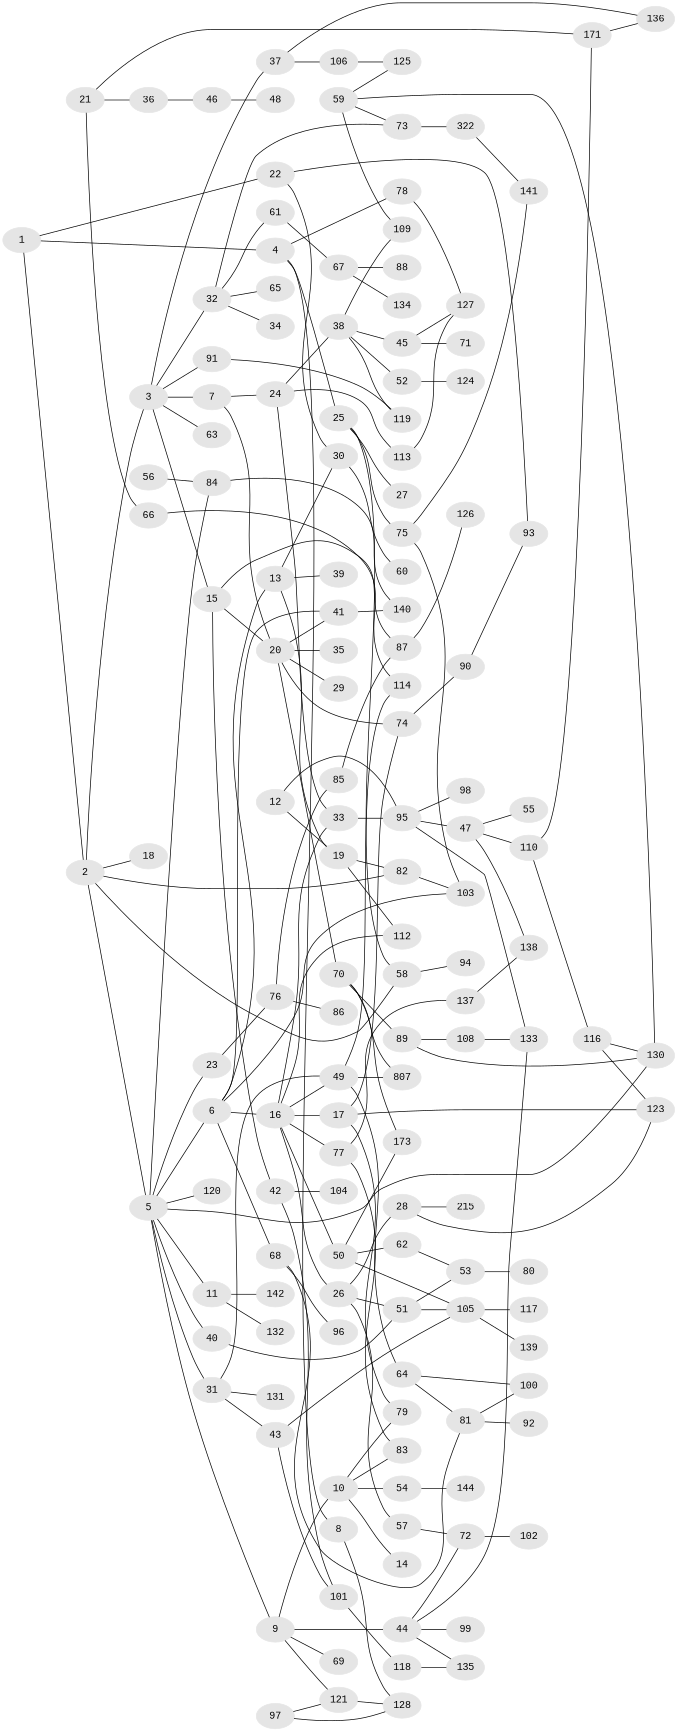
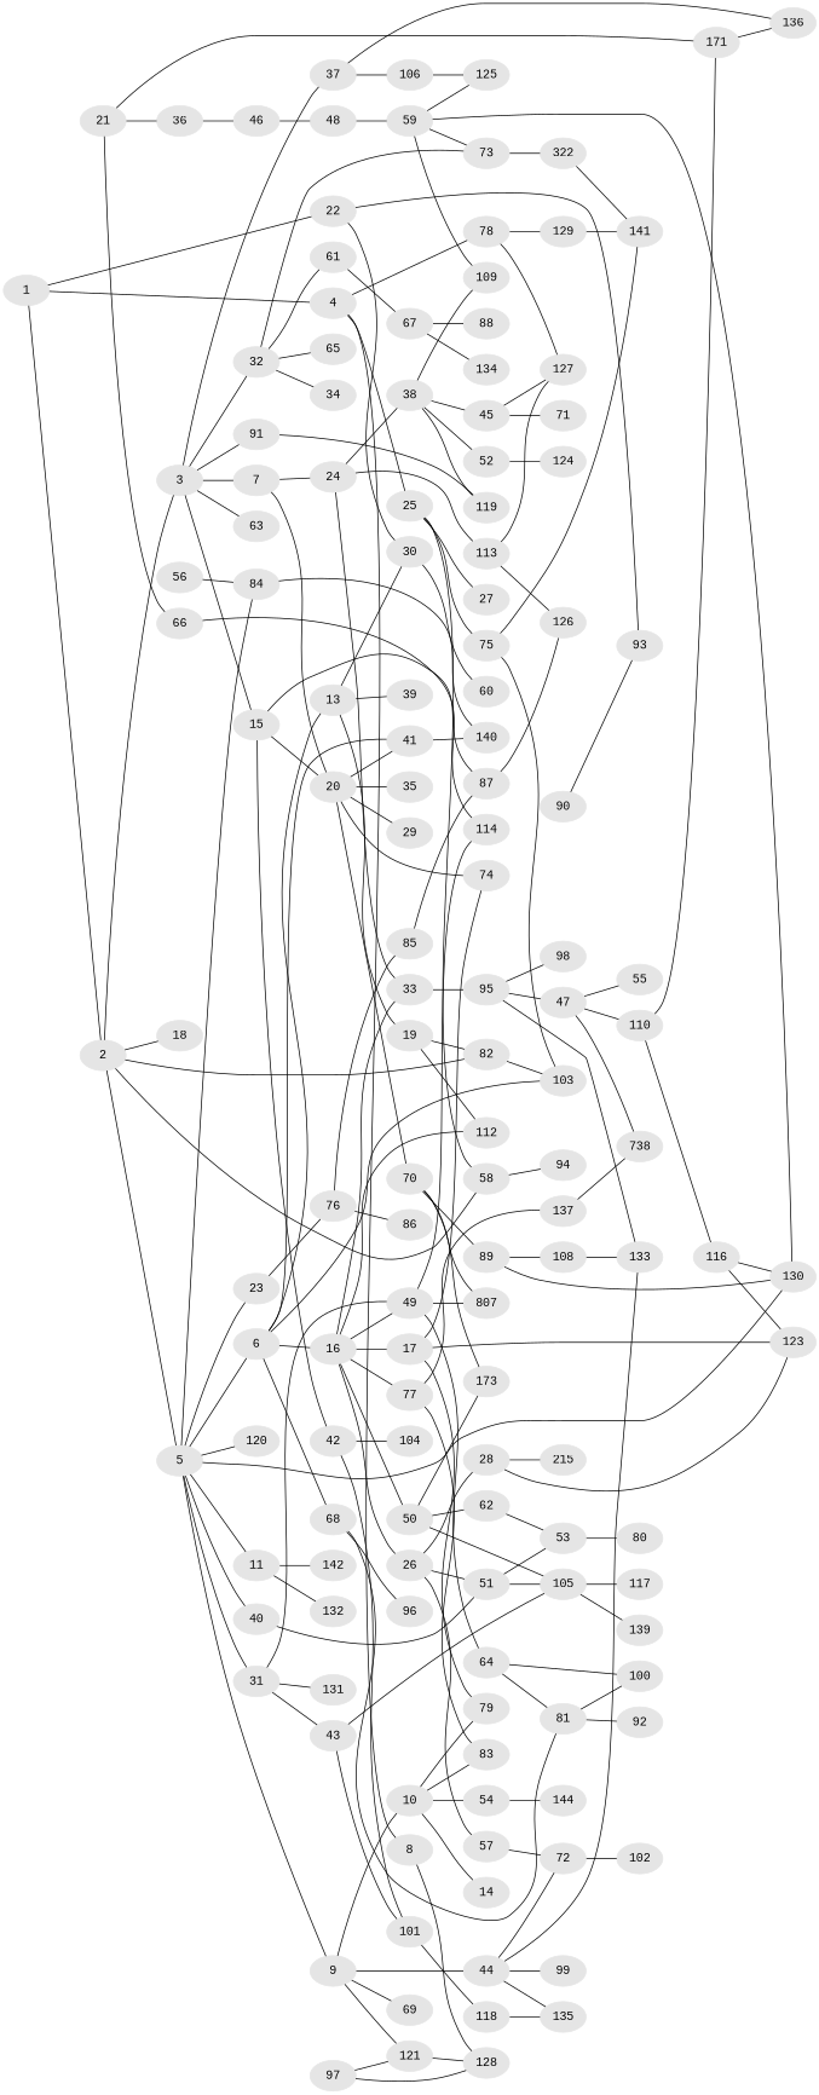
  graph {
    fontname="Liberation Mono"
    rankdir=LR
    node [color=gray90 fontname="Liberation Mono" style=filled]
    edge [fontname="Liberation Mono"]
    1
    2
    4
    22
    3
    5
    18
    58
    82
    8
    25
    78
    30
    93
    7
    15
    32
    37
    63
    91
    6
    9
    11
    23
    31
    40
    84
    120
    130
    94
    103
    20
    24
    42
    87
    34
    61
    65
    73
    106
    136
    119
    128
    27
    75
    127
+   129
    13
    16
    41
    68
    10
    44
    69
    121
    132
    142
    76
    49
    43
    131
    51
    140
    19
    39
    17
    26
    33
    50
    77
    112
    81
    96
    74
    29
    35
    70
    38
    113
    14
    54
    83
    79
    72
    99
    133
    135
-   12
    95
    144
    47
    98
    60
    101
    104
    126
    123
    28
    57
    64
    n101 [label=807]
    114
    105
    62
    n105 [label=173]
    137
    90
    55
    110
-   138
+   138 [label=738]
    21
    36
    66
    n114 [label=171]
    89
    46
    85
    86
    45
    52
    109
    141
    n123 [label=215]
    53
    67
    n126 [label=322]
    48
    56
    125
    71
    124
    118
    117
    139
    102
    59
    116
    100
    80
    88
    134
    92
    108
    97
    1 -- 2
    1 -- 4
    1 -- 22
    2 -- 3
    2 -- 5
    2 -- 18
    2 -- 58
    2 -- 82
    4 -- 8
    4 -- 25
    4 -- 78
    22 -- 30
    22 -- 93
    3 -- 7
    3 -- 15
    3 -- 32
    3 -- 37
    3 -- 63
    3 -- 91
    5 -- 6
    5 -- 9
    5 -- 11
    5 -- 23
    5 -- 31
    5 -- 40
    5 -- 84
    5 -- 120
    5 -- 130
    58 -- 94
    82 -- 103
    8 -- 128
    25 -- 58
    25 -- 27
    25 -- 75
    78 -- 127
+   78 -- 129
    30 -- 60
    7 -- 20
    7 -- 24
    15 -- 20
    15 -- 42
    15 -- 87
    32 -- 34
    32 -- 61
    32 -- 65
    32 -- 73
    37 -- 106
    37 -- 136
    91 -- 119
    6 -- 103
    6 -- 13
    6 -- 16
    6 -- 41
    6 -- 68
    9 -- 10
    9 -- 44
    9 -- 69
    9 -- 121
    11 -- 132
    11 -- 142
    23 -- 76
    31 -- 49
    31 -- 43
    31 -- 131
    40 -- 51
    84 -- 140
    20 -- 41
    20 -- 74
    20 -- 29
    20 -- 35
    20 -- 70
    24 -- 33
    24 -- 38
    24 -- 113
    42 -- 101
    42 -- 104
    87 -- 126
    61 -- 67
    73 -- n126
    106 -- 125
    75 -- 103
    75 -- 141
+   129 -- 141
    13 -- 30
    13 -- 19
    13 -- 39
    16 -- 49
    16 -- 17
    16 -- 26
    16 -- 33
    16 -- 50
    16 -- 77
    16 -- 112
    41 -- 140
    68 -- 81
    68 -- 96
    10 -- 14
    10 -- 54
    10 -- 83
    10 -- 79
    44 -- 72
    44 -- 99
    44 -- 133
    44 -- 135
    121 -- 128
    76 -- 85
    76 -- 86
    49 -- 64
    49 -- n101
    49 -- 114
    43 -- 101
    43 -- 105
    51 -- 105
    51 -- 53
    19 -- 82
    19 -- 112
    17 -- 74
    17 -- 79
    17 -- 123
    26 -- 51
    26 -- 28
    26 -- 57
    33 -- 95
    50 -- 105
    50 -- 62
    50 -- n105
    77 -- 83
    77 -- 137
    81 -- 100
    81 -- 92
-   74 -- 90
    70 -- n101
    70 -- n105
    70 -- 89
    38 -- 119
    38 -- 45
    38 -- 52
    38 -- 109
    113 -- 127
+   113 -- 126
    54 -- 144
    72 -- 102
-   12 -- 19
-   12 -- 95
    95 -- 133
    95 -- 47
    95 -- 98
    47 -- 55
    47 -- 110
    47 -- 138
    101 -- 118
    28 -- 123
    28 -- n123
    57 -- 72
    64 -- 81
    64 -- 100
    105 -- 117
    105 -- 139
    62 -- 53
    137 -- 138
    90 -- 93
    110 -- n114
    110 -- 116
    21 -- 36
    21 -- 66
    21 -- n114
    36 -- 46
    66 -- 114
    n114 -- 136
    89 -- 130
    89 -- 108
    46 -- 48
    85 -- 87
    45 -- 127
    45 -- 71
    52 -- 124
    53 -- 80
    67 -- 88
    67 -- 134
    n126 -- 141
+   48 -- 59
    56 -- 84
    118 -- 135
    59 -- 130
    59 -- 73
    59 -- 109
    59 -- 125
    116 -- 130
    116 -- 123
    108 -- 133
    97 -- 128
    97 -- 121
  }
